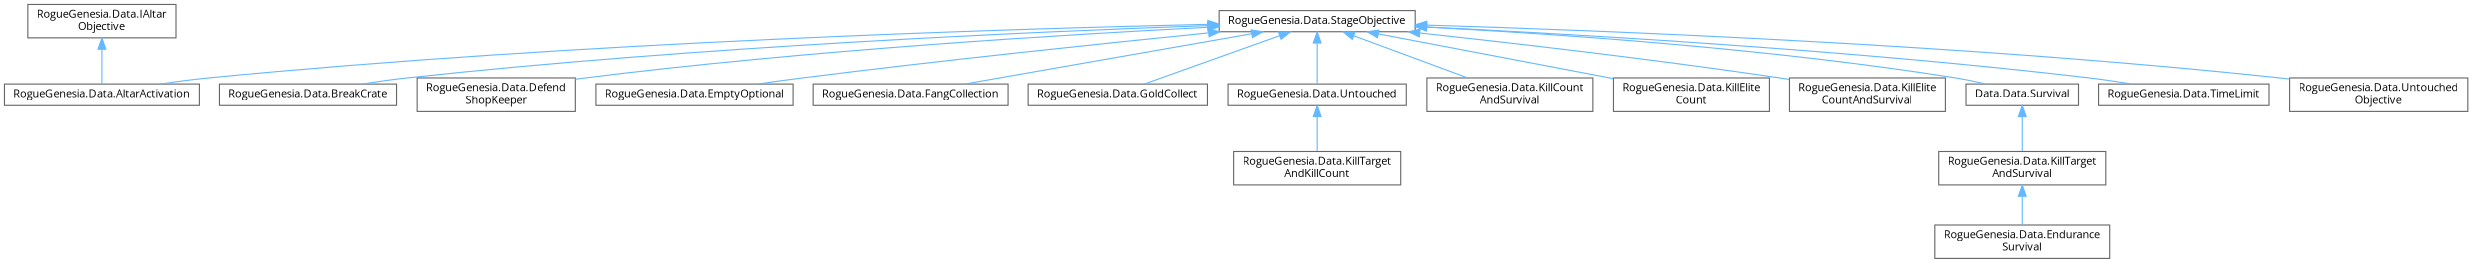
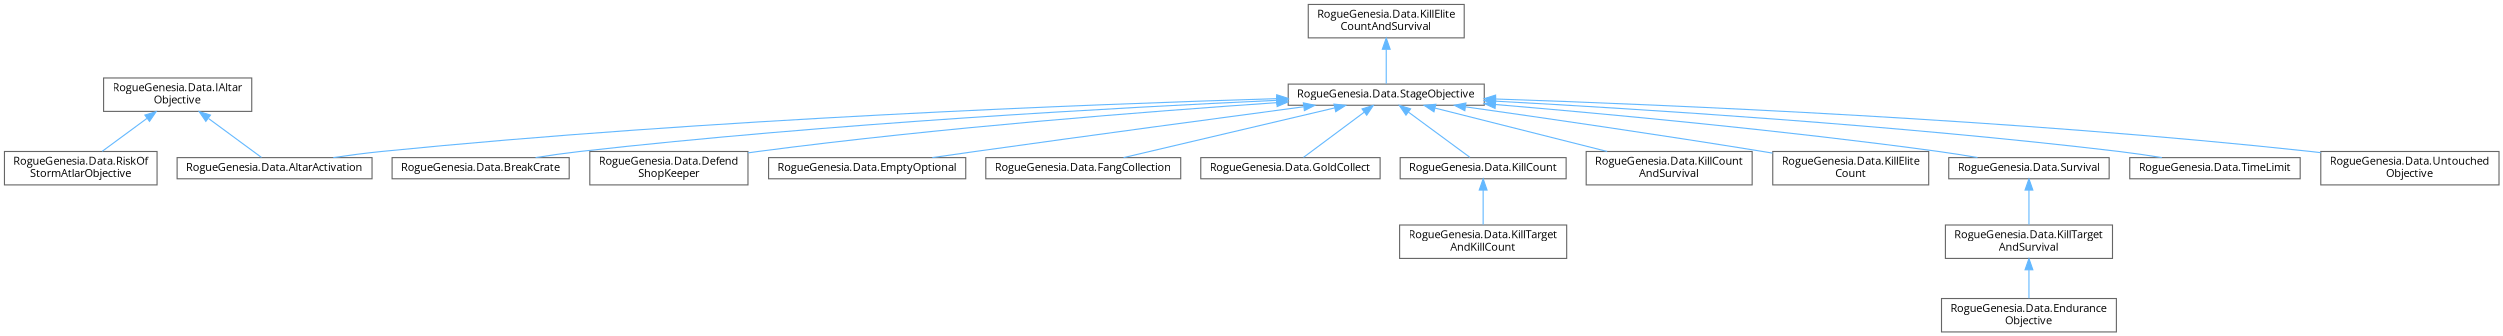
  digraph {
    fontname="Open Sans"
    rankdir=TB
    node [color=grey40 fillcolor=white fontname="Open Sans" fontsize=10 shape=box style=filled]
    edge [color=steelblue1 dir=back fontname="Open Sans" fontsize=10 labelfontname=Helvetica labelfontsize=10 style=solid]
    n1 [height=0.2 label="RogueGenesia.Data.IAltar\lObjective" width=0.4]
    n2 [height=0.2 label="RogueGenesia.Data.AltarActivation" width=0.4]
+   n3 [height=0.2 label="RogueGenesia.Data.RiskOf\lStormAtlarObjective" width=0.4]
    n4 [height=0.2 label="RogueGenesia.Data.StageObjective" width=0.4]
    n5 [height=0.2 label="RogueGenesia.Data.BreakCrate" width=0.4]
    n6 [height=0.2 label="RogueGenesia.Data.Defend\lShopKeeper" width=0.4]
    n7 [height=0.2 label="RogueGenesia.Data.EmptyOptional" width=0.4]
    n8 [height=0.2 label="RogueGenesia.Data.FangCollection" width=0.4]
    n9 [height=0.2 label="RogueGenesia.Data.GoldCollect" width=0.4]
-   n10 [height=0.2 label="RogueGenesia.Data.Untouched" width=0.4]
+   n10 [height=0.2 label="RogueGenesia.Data.KillCount" width=0.4]
    n11 [height=0.2 label="RogueGenesia.Data.KillCount\lAndSurvival" width=0.4]
    n12 [height=0.2 label="RogueGenesia.Data.KillElite\lCount" width=0.4]
    n13 [height=0.2 label="RogueGenesia.Data.KillElite\lCountAndSurvival" width=0.4]
-   n14 [height=0.2 label="Data.Data.Survival" width=0.4]
+   n14 [height=0.2 label="RogueGenesia.Data.Survival" width=0.4]
    n15 [height=0.2 label="RogueGenesia.Data.TimeLimit" width=0.4]
    n16 [height=0.2 label="RogueGenesia.Data.Untouched\lObjective" width=0.4]
-   n17 [height=0.2 label="RogueGenesia.Data.Endurance\lSurvival" width=0.4]
+   n17 [height=0.2 label="RogueGenesia.Data.Endurance\lObjective" width=0.4]
    n18 [height=0.2 label="RogueGenesia.Data.KillTarget\lAndKillCount" width=0.4]
    n19 [height=0.2 label="RogueGenesia.Data.KillTarget\lAndSurvival" width=0.4]
    n1 -> n2
+   n1 -> n3
    n4 -> n2
    n4 -> n5
    n4 -> n6
    n4 -> n7
    n4 -> n8
    n4 -> n9
    n4 -> n10
    n4 -> n11
    n4 -> n12
-   n4 -> n13
+   n13 -> n4
    n4 -> n14
    n4 -> n15
    n4 -> n16
    n10 -> n18
    n14 -> n19
    n19 -> n17
  }
